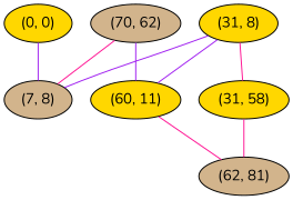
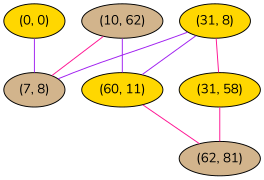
  graph {
    fontname=Nunito
    node [fillcolor=gold fontname=Nunito style=filled]
    edge [color=deeppink fontname=Nunito weight=3]
-   "(10, 62)" [fillcolor=tan label="(70, 62)"]
+   "(10, 62)" [fillcolor=tan]
    "(7, 8)" [fillcolor=tan]
    "(60, 11)"
    "(62, 81)" [fillcolor=tan]
    "(31, 58)"
    "(31, 8)"
    "(0, 0)"
    "(10, 62)" -- "(7, 8)" [weight=1]
    "(10, 62)" -- "(60, 11)" [color=purple]
    "(60, 11)" -- "(62, 81)" [weight=1]
    "(31, 58)" -- "(62, 81)"
    "(31, 8)" -- "(7, 8)" [color=purple]
    "(31, 8)" -- "(60, 11)" [color=purple]
    "(31, 8)" -- "(31, 58)" [weight=1]
    "(0, 0)" -- "(7, 8)" [color=purple weight=4]
  }
